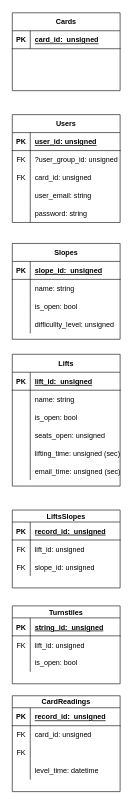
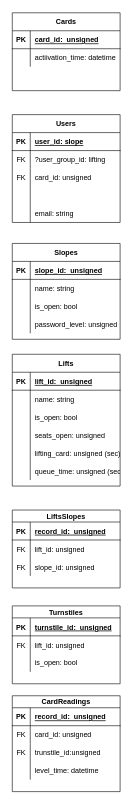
  <mxCell id="0" />
  <mxCell id="1" parent="0" />
  <mxCell id="2" value="Users" style="shape=table;startSize=30;container=1;collapsible=1;childLayout=tableLayout;fixedRows=1;rowLines=0;fontStyle=1;align=center;resizeLast=1;" vertex="1" parent="1"><mxGeometry x="20" y="190" width="180" height="180" as="geometry" /></mxCell>
  <mxCell id="3" value="" style="shape=partialRectangle;collapsible=0;dropTarget=0;pointerEvents=0;fillColor=none;top=0;left=0;bottom=1;right=0;points=[[0,0.5],[1,0.5]];portConstraint=eastwest;" vertex="1" parent="2"><mxGeometry y="30" width="180" height="30" as="geometry" /></mxCell>
  <mxCell id="4" value="PK" style="shape=partialRectangle;connectable=0;fillColor=none;top=0;left=0;bottom=0;right=0;fontStyle=1;overflow=hidden;" vertex="1" parent="3"><mxGeometry width="30" height="30" as="geometry" /></mxCell>
- <mxCell id="5" value="user_id: unsigned" style="shape=partialRectangle;connectable=0;fillColor=none;top=0;left=0;bottom=0;right=0;align=left;spacingLeft=6;fontStyle=5;overflow=hidden;" vertex="1" parent="3"><mxGeometry x="30" width="150" height="30" as="geometry" /></mxCell>
+ <mxCell id="5" value="user_id: slope" style="shape=partialRectangle;connectable=0;fillColor=none;top=0;left=0;bottom=0;right=0;align=left;spacingLeft=6;fontStyle=5;overflow=hidden;" vertex="1" parent="3"><mxGeometry x="30" width="150" height="30" as="geometry" /></mxCell>
  <mxCell id="6" value="" style="shape=partialRectangle;collapsible=0;dropTarget=0;pointerEvents=0;fillColor=none;top=0;left=0;bottom=0;right=0;points=[[0,0.5],[1,0.5]];portConstraint=eastwest;" vertex="1" parent="2"><mxGeometry y="60" width="180" height="30" as="geometry" /></mxCell>
  <mxCell id="7" value="FK" style="shape=partialRectangle;connectable=0;fillColor=none;top=0;left=0;bottom=0;right=0;editable=1;overflow=hidden;" vertex="1" parent="6"><mxGeometry width="30" height="30" as="geometry" /></mxCell>
- <mxCell id="8" value="?user_group_id: unsigned" style="shape=partialRectangle;connectable=0;fillColor=none;top=0;left=0;bottom=0;right=0;align=left;spacingLeft=6;overflow=hidden;" vertex="1" parent="6"><mxGeometry x="30" width="150" height="30" as="geometry" /></mxCell>
+ <mxCell id="8" value="?user_group_id: lifting" style="shape=partialRectangle;connectable=0;fillColor=none;top=0;left=0;bottom=0;right=0;align=left;spacingLeft=6;overflow=hidden;" vertex="1" parent="6"><mxGeometry x="30" width="150" height="30" as="geometry" /></mxCell>
  <mxCell id="9" value="" style="shape=partialRectangle;collapsible=0;dropTarget=0;pointerEvents=0;fillColor=none;top=0;left=0;bottom=0;right=0;points=[[0,0.5],[1,0.5]];portConstraint=eastwest;" vertex="1" parent="2"><mxGeometry y="90" width="180" height="30" as="geometry" /></mxCell>
  <mxCell id="10" value="FK" style="shape=partialRectangle;connectable=0;fillColor=none;top=0;left=0;bottom=0;right=0;editable=1;overflow=hidden;" vertex="1" parent="9"><mxGeometry width="30" height="30" as="geometry" /></mxCell>
  <mxCell id="11" value="card_id: unsigned" style="shape=partialRectangle;connectable=0;fillColor=none;top=0;left=0;bottom=0;right=0;align=left;spacingLeft=6;overflow=hidden;" vertex="1" parent="9"><mxGeometry x="30" width="150" height="30" as="geometry" /></mxCell>
  <mxCell id="12" value="" style="shape=partialRectangle;collapsible=0;dropTarget=0;pointerEvents=0;fillColor=none;top=0;left=0;bottom=0;right=0;points=[[0,0.5],[1,0.5]];portConstraint=eastwest;" vertex="1" parent="2"><mxGeometry y="120" width="180" height="30" as="geometry" /></mxCell>
  <mxCell id="13" value="" style="shape=partialRectangle;connectable=0;fillColor=none;top=0;left=0;bottom=0;right=0;editable=1;overflow=hidden;" vertex="1" parent="12"><mxGeometry width="30" height="30" as="geometry" /></mxCell>
- <mxCell id="14" value="user_email: string" style="shape=partialRectangle;connectable=0;fillColor=none;top=0;left=0;bottom=0;right=0;align=left;spacingLeft=6;overflow=hidden;" vertex="1" parent="12"><mxGeometry x="30" width="150" height="30" as="geometry" /></mxCell>
  <mxCell id="15" value="" style="shape=partialRectangle;collapsible=0;dropTarget=0;pointerEvents=0;fillColor=none;top=0;left=0;bottom=0;right=0;points=[[0,0.5],[1,0.5]];portConstraint=eastwest;" vertex="1" parent="2"><mxGeometry y="150" width="180" height="30" as="geometry" /></mxCell>
  <mxCell id="16" value="" style="shape=partialRectangle;connectable=0;fillColor=none;top=0;left=0;bottom=0;right=0;editable=1;overflow=hidden;" vertex="1" parent="15"><mxGeometry width="30" height="30" as="geometry" /></mxCell>
- <mxCell id="17" value="password: string" style="shape=partialRectangle;connectable=0;fillColor=none;top=0;left=0;bottom=0;right=0;align=left;spacingLeft=6;overflow=hidden;" vertex="1" parent="15"><mxGeometry x="30" width="150" height="30" as="geometry" /></mxCell>
+ <mxCell id="17" value="email: string" style="shape=partialRectangle;connectable=0;fillColor=none;top=0;left=0;bottom=0;right=0;align=left;spacingLeft=6;overflow=hidden;" vertex="1" parent="15"><mxGeometry x="30" width="150" height="30" as="geometry" /></mxCell>
  <mxCell id="18" value="Cards" style="shape=table;startSize=30;container=1;collapsible=1;childLayout=tableLayout;fixedRows=1;rowLines=0;fontStyle=1;align=center;resizeLast=1;" vertex="1" parent="1"><mxGeometry x="20" y="20" width="180" height="130" as="geometry" /></mxCell>
  <mxCell id="19" value="" style="shape=partialRectangle;collapsible=0;dropTarget=0;pointerEvents=0;fillColor=none;top=0;left=0;bottom=1;right=0;points=[[0,0.5],[1,0.5]];portConstraint=eastwest;" vertex="1" parent="18"><mxGeometry y="30" width="180" height="30" as="geometry" /></mxCell>
  <mxCell id="20" value="PK" style="shape=partialRectangle;connectable=0;fillColor=none;top=0;left=0;bottom=0;right=0;fontStyle=1;overflow=hidden;" vertex="1" parent="19"><mxGeometry width="30" height="30" as="geometry" /></mxCell>
  <mxCell id="21" value="card_id:  unsigned" style="shape=partialRectangle;connectable=0;fillColor=none;top=0;left=0;bottom=0;right=0;align=left;spacingLeft=6;fontStyle=5;overflow=hidden;" vertex="1" parent="19"><mxGeometry x="30" width="150" height="30" as="geometry" /></mxCell>
  <mxCell id="22" value="" style="shape=partialRectangle;collapsible=0;dropTarget=0;pointerEvents=0;fillColor=none;top=0;left=0;bottom=0;right=0;points=[[0,0.5],[1,0.5]];portConstraint=eastwest;" vertex="1" parent="18"><mxGeometry y="60" width="180" height="30" as="geometry" /></mxCell>
  <mxCell id="23" value="" style="shape=partialRectangle;connectable=0;fillColor=none;top=0;left=0;bottom=0;right=0;editable=1;overflow=hidden;" vertex="1" parent="22"><mxGeometry width="30" height="30" as="geometry" /></mxCell>
+ <mxCell id="24" value="actiivation_time: datetime" style="shape=partialRectangle;connectable=0;fillColor=none;top=0;left=0;bottom=0;right=0;align=left;spacingLeft=6;overflow=hidden;" vertex="1" parent="22"><mxGeometry x="30" width="150" height="30" as="geometry" /></mxCell>
  <mxCell id="25" value="" style="shape=partialRectangle;collapsible=0;dropTarget=0;pointerEvents=0;fillColor=none;top=0;left=0;bottom=0;right=0;points=[[0,0.5],[1,0.5]];portConstraint=eastwest;" vertex="1" parent="18"><mxGeometry y="90" width="180" height="30" as="geometry" /></mxCell>
  <mxCell id="26" value="" style="shape=partialRectangle;connectable=0;fillColor=none;top=0;left=0;bottom=0;right=0;editable=1;overflow=hidden;" vertex="1" parent="25"><mxGeometry width="30" height="30" as="geometry" /></mxCell>
  <mxCell id="27" value="Slopes" style="shape=table;startSize=30;container=1;collapsible=1;childLayout=tableLayout;fixedRows=1;rowLines=0;fontStyle=1;align=center;resizeLast=1;" vertex="1" parent="1"><mxGeometry x="20" y="405" width="180" height="160" as="geometry" /></mxCell>
  <mxCell id="28" value="" style="shape=partialRectangle;collapsible=0;dropTarget=0;pointerEvents=0;fillColor=none;top=0;left=0;bottom=1;right=0;points=[[0,0.5],[1,0.5]];portConstraint=eastwest;" vertex="1" parent="27"><mxGeometry y="30" width="180" height="30" as="geometry" /></mxCell>
  <mxCell id="29" value="PK" style="shape=partialRectangle;connectable=0;fillColor=none;top=0;left=0;bottom=0;right=0;fontStyle=1;overflow=hidden;" vertex="1" parent="28"><mxGeometry width="30" height="30" as="geometry" /></mxCell>
  <mxCell id="30" value="slope_id:  unsigned" style="shape=partialRectangle;connectable=0;fillColor=none;top=0;left=0;bottom=0;right=0;align=left;spacingLeft=6;fontStyle=5;overflow=hidden;" vertex="1" parent="28"><mxGeometry x="30" width="150" height="30" as="geometry" /></mxCell>
  <mxCell id="31" value="" style="shape=partialRectangle;collapsible=0;dropTarget=0;pointerEvents=0;fillColor=none;top=0;left=0;bottom=0;right=0;points=[[0,0.5],[1,0.5]];portConstraint=eastwest;" vertex="1" parent="27"><mxGeometry y="60" width="180" height="30" as="geometry" /></mxCell>
  <mxCell id="32" value="" style="shape=partialRectangle;connectable=0;fillColor=none;top=0;left=0;bottom=0;right=0;editable=1;overflow=hidden;" vertex="1" parent="31"><mxGeometry width="30" height="30" as="geometry" /></mxCell>
  <mxCell id="33" value="name: string" style="shape=partialRectangle;connectable=0;fillColor=none;top=0;left=0;bottom=0;right=0;align=left;spacingLeft=6;overflow=hidden;" vertex="1" parent="31"><mxGeometry x="30" width="150" height="30" as="geometry" /></mxCell>
  <mxCell id="34" value="" style="shape=partialRectangle;collapsible=0;dropTarget=0;pointerEvents=0;fillColor=none;top=0;left=0;bottom=0;right=0;points=[[0,0.5],[1,0.5]];portConstraint=eastwest;" vertex="1" parent="27"><mxGeometry y="90" width="180" height="30" as="geometry" /></mxCell>
  <mxCell id="35" value="" style="shape=partialRectangle;connectable=0;fillColor=none;top=0;left=0;bottom=0;right=0;editable=1;overflow=hidden;" vertex="1" parent="34"><mxGeometry width="30" height="30" as="geometry" /></mxCell>
  <mxCell id="36" value="is_open: bool" style="shape=partialRectangle;connectable=0;fillColor=none;top=0;left=0;bottom=0;right=0;align=left;spacingLeft=6;overflow=hidden;" vertex="1" parent="34"><mxGeometry x="30" width="150" height="30" as="geometry" /></mxCell>
  <mxCell id="37" value="" style="shape=partialRectangle;collapsible=0;dropTarget=0;pointerEvents=0;fillColor=none;top=0;left=0;bottom=0;right=0;points=[[0,0.5],[1,0.5]];portConstraint=eastwest;" vertex="1" parent="27"><mxGeometry y="120" width="180" height="30" as="geometry" /></mxCell>
  <mxCell id="38" value="" style="shape=partialRectangle;connectable=0;fillColor=none;top=0;left=0;bottom=0;right=0;editable=1;overflow=hidden;" vertex="1" parent="37"><mxGeometry width="30" height="30" as="geometry" /></mxCell>
- <mxCell id="39" value="difficullty_level: unsigned" style="shape=partialRectangle;connectable=0;fillColor=none;top=0;left=0;bottom=0;right=0;align=left;spacingLeft=6;overflow=hidden;" vertex="1" parent="37"><mxGeometry x="30" width="150" height="30" as="geometry" /></mxCell>
+ <mxCell id="39" value="password_level: unsigned" style="shape=partialRectangle;connectable=0;fillColor=none;top=0;left=0;bottom=0;right=0;align=left;spacingLeft=6;overflow=hidden;" vertex="1" parent="37"><mxGeometry x="30" width="150" height="30" as="geometry" /></mxCell>
  <mxCell id="40" value="Lifts" style="shape=table;startSize=30;container=1;collapsible=1;childLayout=tableLayout;fixedRows=1;rowLines=0;fontStyle=1;align=center;resizeLast=1;" vertex="1" parent="1"><mxGeometry x="20" y="590" width="180" height="220" as="geometry" /></mxCell>
  <mxCell id="41" value="" style="shape=partialRectangle;collapsible=0;dropTarget=0;pointerEvents=0;fillColor=none;top=0;left=0;bottom=1;right=0;points=[[0,0.5],[1,0.5]];portConstraint=eastwest;" vertex="1" parent="40"><mxGeometry y="30" width="180" height="30" as="geometry" /></mxCell>
  <mxCell id="42" value="PK" style="shape=partialRectangle;connectable=0;fillColor=none;top=0;left=0;bottom=0;right=0;fontStyle=1;overflow=hidden;" vertex="1" parent="41"><mxGeometry width="30" height="30" as="geometry" /></mxCell>
  <mxCell id="43" value="lift_id:  unsigned" style="shape=partialRectangle;connectable=0;fillColor=none;top=0;left=0;bottom=0;right=0;align=left;spacingLeft=6;fontStyle=5;overflow=hidden;" vertex="1" parent="41"><mxGeometry x="30" width="150" height="30" as="geometry" /></mxCell>
  <mxCell id="44" value="" style="shape=partialRectangle;collapsible=0;dropTarget=0;pointerEvents=0;fillColor=none;top=0;left=0;bottom=0;right=0;points=[[0,0.5],[1,0.5]];portConstraint=eastwest;" vertex="1" parent="40"><mxGeometry y="60" width="180" height="30" as="geometry" /></mxCell>
  <mxCell id="45" value="" style="shape=partialRectangle;connectable=0;fillColor=none;top=0;left=0;bottom=0;right=0;editable=1;overflow=hidden;" vertex="1" parent="44"><mxGeometry width="30" height="30" as="geometry" /></mxCell>
  <mxCell id="46" value="name: string" style="shape=partialRectangle;connectable=0;fillColor=none;top=0;left=0;bottom=0;right=0;align=left;spacingLeft=6;overflow=hidden;" vertex="1" parent="44"><mxGeometry x="30" width="150" height="30" as="geometry" /></mxCell>
  <mxCell id="47" value="" style="shape=partialRectangle;collapsible=0;dropTarget=0;pointerEvents=0;fillColor=none;top=0;left=0;bottom=0;right=0;points=[[0,0.5],[1,0.5]];portConstraint=eastwest;" vertex="1" parent="40"><mxGeometry y="90" width="180" height="30" as="geometry" /></mxCell>
  <mxCell id="48" value="" style="shape=partialRectangle;connectable=0;fillColor=none;top=0;left=0;bottom=0;right=0;editable=1;overflow=hidden;" vertex="1" parent="47"><mxGeometry width="30" height="30" as="geometry" /></mxCell>
  <mxCell id="49" value="is_open: bool" style="shape=partialRectangle;connectable=0;fillColor=none;top=0;left=0;bottom=0;right=0;align=left;spacingLeft=6;overflow=hidden;" vertex="1" parent="47"><mxGeometry x="30" width="150" height="30" as="geometry" /></mxCell>
  <mxCell id="50" value="" style="shape=partialRectangle;collapsible=0;dropTarget=0;pointerEvents=0;fillColor=none;top=0;left=0;bottom=0;right=0;points=[[0,0.5],[1,0.5]];portConstraint=eastwest;" vertex="1" parent="40"><mxGeometry y="120" width="180" height="30" as="geometry" /></mxCell>
  <mxCell id="51" value="" style="shape=partialRectangle;connectable=0;fillColor=none;top=0;left=0;bottom=0;right=0;editable=1;overflow=hidden;" vertex="1" parent="50"><mxGeometry width="30" height="30" as="geometry" /></mxCell>
  <mxCell id="52" value="seats_open: unsigned" style="shape=partialRectangle;connectable=0;fillColor=none;top=0;left=0;bottom=0;right=0;align=left;spacingLeft=6;overflow=hidden;" vertex="1" parent="50"><mxGeometry x="30" width="150" height="30" as="geometry" /></mxCell>
  <mxCell id="53" value="" style="shape=partialRectangle;collapsible=0;dropTarget=0;pointerEvents=0;fillColor=none;top=0;left=0;bottom=0;right=0;points=[[0,0.5],[1,0.5]];portConstraint=eastwest;" vertex="1" parent="40"><mxGeometry y="150" width="180" height="30" as="geometry" /></mxCell>
  <mxCell id="54" value="" style="shape=partialRectangle;connectable=0;fillColor=none;top=0;left=0;bottom=0;right=0;editable=1;overflow=hidden;" vertex="1" parent="53"><mxGeometry width="30" height="30" as="geometry" /></mxCell>
- <mxCell id="55" value="lifting_time: unsigned (sec)" style="shape=partialRectangle;connectable=0;fillColor=none;top=0;left=0;bottom=0;right=0;align=left;spacingLeft=6;overflow=hidden;" vertex="1" parent="53"><mxGeometry x="30" width="150" height="30" as="geometry" /></mxCell>
+ <mxCell id="55" value="lifting_card: unsigned (sec)" style="shape=partialRectangle;connectable=0;fillColor=none;top=0;left=0;bottom=0;right=0;align=left;spacingLeft=6;overflow=hidden;" vertex="1" parent="53"><mxGeometry x="30" width="150" height="30" as="geometry" /></mxCell>
  <mxCell id="56" value="" style="shape=partialRectangle;collapsible=0;dropTarget=0;pointerEvents=0;fillColor=none;top=0;left=0;bottom=0;right=0;points=[[0,0.5],[1,0.5]];portConstraint=eastwest;" vertex="1" parent="40"><mxGeometry y="180" width="180" height="30" as="geometry" /></mxCell>
  <mxCell id="57" value="" style="shape=partialRectangle;connectable=0;fillColor=none;top=0;left=0;bottom=0;right=0;editable=1;overflow=hidden;" vertex="1" parent="56"><mxGeometry width="30" height="30" as="geometry" /></mxCell>
- <mxCell id="58" value="email_time: unsigned (sec)" style="shape=partialRectangle;connectable=0;fillColor=none;top=0;left=0;bottom=0;right=0;align=left;spacingLeft=6;overflow=hidden;" vertex="1" parent="56"><mxGeometry x="30" width="150" height="30" as="geometry" /></mxCell>
+ <mxCell id="58" value="queue_time: unsigned (sec)" style="shape=partialRectangle;connectable=0;fillColor=none;top=0;left=0;bottom=0;right=0;align=left;spacingLeft=6;overflow=hidden;" vertex="1" parent="56"><mxGeometry x="30" width="150" height="30" as="geometry" /></mxCell>
  <mxCell id="59" value="LiftsSlopes" style="shape=table;startSize=20;container=1;collapsible=1;childLayout=tableLayout;fixedRows=1;rowLines=0;fontStyle=1;align=center;resizeLast=1;" vertex="1" parent="1"><mxGeometry x="20" y="850" width="180" height="130" as="geometry" /></mxCell>
  <mxCell id="60" value="" style="shape=partialRectangle;collapsible=0;dropTarget=0;pointerEvents=0;fillColor=none;top=0;left=0;bottom=1;right=0;points=[[0,0.5],[1,0.5]];portConstraint=eastwest;" vertex="1" parent="59"><mxGeometry y="20" width="180" height="30" as="geometry" /></mxCell>
  <mxCell id="61" value="PK" style="shape=partialRectangle;connectable=0;fillColor=none;top=0;left=0;bottom=0;right=0;fontStyle=1;overflow=hidden;" vertex="1" parent="60"><mxGeometry width="30" height="30" as="geometry" /></mxCell>
  <mxCell id="62" value="record_id:  unsigned" style="shape=partialRectangle;connectable=0;fillColor=none;top=0;left=0;bottom=0;right=0;align=left;spacingLeft=6;fontStyle=5;overflow=hidden;" vertex="1" parent="60"><mxGeometry x="30" width="150" height="30" as="geometry" /></mxCell>
  <mxCell id="63" value="" style="shape=partialRectangle;collapsible=0;dropTarget=0;pointerEvents=0;fillColor=none;top=0;left=0;bottom=0;right=0;points=[[0,0.5],[1,0.5]];portConstraint=eastwest;" vertex="1" parent="59"><mxGeometry y="50" width="180" height="30" as="geometry" /></mxCell>
  <mxCell id="64" value="FK" style="shape=partialRectangle;connectable=0;fillColor=none;top=0;left=0;bottom=0;right=0;editable=1;overflow=hidden;" vertex="1" parent="63"><mxGeometry width="30" height="30" as="geometry" /></mxCell>
  <mxCell id="65" value="lift_id: unsigned" style="shape=partialRectangle;connectable=0;fillColor=none;top=0;left=0;bottom=0;right=0;align=left;spacingLeft=6;overflow=hidden;" vertex="1" parent="63"><mxGeometry x="30" width="150" height="30" as="geometry" /></mxCell>
  <mxCell id="66" value="" style="shape=partialRectangle;collapsible=0;dropTarget=0;pointerEvents=0;fillColor=none;top=0;left=0;bottom=0;right=0;points=[[0,0.5],[1,0.5]];portConstraint=eastwest;" vertex="1" parent="59"><mxGeometry y="80" width="180" height="30" as="geometry" /></mxCell>
  <mxCell id="67" value="FK" style="shape=partialRectangle;connectable=0;fillColor=none;top=0;left=0;bottom=0;right=0;editable=1;overflow=hidden;" vertex="1" parent="66"><mxGeometry width="30" height="30" as="geometry" /></mxCell>
  <mxCell id="68" value="slope_id: unsigned" style="shape=partialRectangle;connectable=0;fillColor=none;top=0;left=0;bottom=0;right=0;align=left;spacingLeft=6;overflow=hidden;" vertex="1" parent="66"><mxGeometry x="30" width="150" height="30" as="geometry" /></mxCell>
  <mxCell id="69" value="Turnstiles" style="shape=table;startSize=20;container=1;collapsible=1;childLayout=tableLayout;fixedRows=1;rowLines=0;fontStyle=1;align=center;resizeLast=1;" vertex="1" parent="1"><mxGeometry x="20" y="1010" width="180" height="130" as="geometry" /></mxCell>
  <mxCell id="70" value="" style="shape=partialRectangle;collapsible=0;dropTarget=0;pointerEvents=0;fillColor=none;top=0;left=0;bottom=1;right=0;points=[[0,0.5],[1,0.5]];portConstraint=eastwest;" vertex="1" parent="69"><mxGeometry y="20" width="180" height="30" as="geometry" /></mxCell>
  <mxCell id="71" value="PK" style="shape=partialRectangle;connectable=0;fillColor=none;top=0;left=0;bottom=0;right=0;fontStyle=1;overflow=hidden;" vertex="1" parent="70"><mxGeometry width="30" height="30" as="geometry" /></mxCell>
- <mxCell id="72" value="string_id:  unsigned" style="shape=partialRectangle;connectable=0;fillColor=none;top=0;left=0;bottom=0;right=0;align=left;spacingLeft=6;fontStyle=5;overflow=hidden;" vertex="1" parent="70"><mxGeometry x="30" width="150" height="30" as="geometry" /></mxCell>
+ <mxCell id="72" value="turnstile_id:  unsigned" style="shape=partialRectangle;connectable=0;fillColor=none;top=0;left=0;bottom=0;right=0;align=left;spacingLeft=6;fontStyle=5;overflow=hidden;" vertex="1" parent="70"><mxGeometry x="30" width="150" height="30" as="geometry" /></mxCell>
  <mxCell id="73" value="" style="shape=partialRectangle;collapsible=0;dropTarget=0;pointerEvents=0;fillColor=none;top=0;left=0;bottom=0;right=0;points=[[0,0.5],[1,0.5]];portConstraint=eastwest;" vertex="1" parent="69"><mxGeometry y="50" width="180" height="30" as="geometry" /></mxCell>
  <mxCell id="74" value="FK" style="shape=partialRectangle;connectable=0;fillColor=none;top=0;left=0;bottom=0;right=0;editable=1;overflow=hidden;" vertex="1" parent="73"><mxGeometry width="30" height="30" as="geometry" /></mxCell>
  <mxCell id="75" value="lift_id: unsigned" style="shape=partialRectangle;connectable=0;fillColor=none;top=0;left=0;bottom=0;right=0;align=left;spacingLeft=6;overflow=hidden;" vertex="1" parent="73"><mxGeometry x="30" width="150" height="30" as="geometry" /></mxCell>
  <mxCell id="76" value="" style="shape=partialRectangle;collapsible=0;dropTarget=0;pointerEvents=0;fillColor=none;top=0;left=0;bottom=0;right=0;points=[[0,0.5],[1,0.5]];portConstraint=eastwest;" vertex="1" parent="69"><mxGeometry y="80" width="180" height="30" as="geometry" /></mxCell>
  <mxCell id="77" value="" style="shape=partialRectangle;connectable=0;fillColor=none;top=0;left=0;bottom=0;right=0;editable=1;overflow=hidden;" vertex="1" parent="76"><mxGeometry width="30" height="30" as="geometry" /></mxCell>
  <mxCell id="78" value="is_open: bool" style="shape=partialRectangle;connectable=0;fillColor=none;top=0;left=0;bottom=0;right=0;align=left;spacingLeft=6;overflow=hidden;" vertex="1" parent="76"><mxGeometry x="30" width="150" height="30" as="geometry" /></mxCell>
  <mxCell id="79" value="CardReadings" style="shape=table;startSize=20;container=1;collapsible=1;childLayout=tableLayout;fixedRows=1;rowLines=0;fontStyle=1;align=center;resizeLast=1;" vertex="1" parent="1"><mxGeometry x="20" y="1160" width="180" height="160" as="geometry" /></mxCell>
  <mxCell id="80" value="" style="shape=partialRectangle;collapsible=0;dropTarget=0;pointerEvents=0;fillColor=none;top=0;left=0;bottom=1;right=0;points=[[0,0.5],[1,0.5]];portConstraint=eastwest;" vertex="1" parent="79"><mxGeometry y="20" width="180" height="30" as="geometry" /></mxCell>
  <mxCell id="81" value="PK" style="shape=partialRectangle;connectable=0;fillColor=none;top=0;left=0;bottom=0;right=0;fontStyle=1;overflow=hidden;" vertex="1" parent="80"><mxGeometry width="30" height="30" as="geometry" /></mxCell>
  <mxCell id="82" value="record_id:  unsigned" style="shape=partialRectangle;connectable=0;fillColor=none;top=0;left=0;bottom=0;right=0;align=left;spacingLeft=6;fontStyle=5;overflow=hidden;" vertex="1" parent="80"><mxGeometry x="30" width="150" height="30" as="geometry" /></mxCell>
  <mxCell id="83" value="" style="shape=partialRectangle;collapsible=0;dropTarget=0;pointerEvents=0;fillColor=none;top=0;left=0;bottom=0;right=0;points=[[0,0.5],[1,0.5]];portConstraint=eastwest;" vertex="1" parent="79"><mxGeometry y="50" width="180" height="30" as="geometry" /></mxCell>
  <mxCell id="84" value="FK" style="shape=partialRectangle;connectable=0;fillColor=none;top=0;left=0;bottom=0;right=0;editable=1;overflow=hidden;" vertex="1" parent="83"><mxGeometry width="30" height="30" as="geometry" /></mxCell>
  <mxCell id="85" value="card_id: unsigned" style="shape=partialRectangle;connectable=0;fillColor=none;top=0;left=0;bottom=0;right=0;align=left;spacingLeft=6;overflow=hidden;" vertex="1" parent="83"><mxGeometry x="30" width="150" height="30" as="geometry" /></mxCell>
  <mxCell id="86" value="" style="shape=partialRectangle;collapsible=0;dropTarget=0;pointerEvents=0;fillColor=none;top=0;left=0;bottom=0;right=0;points=[[0,0.5],[1,0.5]];portConstraint=eastwest;" vertex="1" parent="79"><mxGeometry y="80" width="180" height="30" as="geometry" /></mxCell>
  <mxCell id="87" value="FK" style="shape=partialRectangle;connectable=0;fillColor=none;top=0;left=0;bottom=0;right=0;editable=1;overflow=hidden;" vertex="1" parent="86"><mxGeometry width="30" height="30" as="geometry" /></mxCell>
+ <mxCell id="88" value="trunstile_id:unsigned" style="shape=partialRectangle;connectable=0;fillColor=none;top=0;left=0;bottom=0;right=0;align=left;spacingLeft=6;overflow=hidden;" vertex="1" parent="86"><mxGeometry x="30" width="150" height="30" as="geometry" /></mxCell>
  <mxCell id="89" value="" style="shape=partialRectangle;collapsible=0;dropTarget=0;pointerEvents=0;fillColor=none;top=0;left=0;bottom=0;right=0;points=[[0,0.5],[1,0.5]];portConstraint=eastwest;" vertex="1" parent="79"><mxGeometry y="110" width="180" height="30" as="geometry" /></mxCell>
  <mxCell id="90" value="" style="shape=partialRectangle;connectable=0;fillColor=none;top=0;left=0;bottom=0;right=0;editable=1;overflow=hidden;" vertex="1" parent="89"><mxGeometry width="30" height="30" as="geometry" /></mxCell>
  <mxCell id="91" value="level_time: datetime" style="shape=partialRectangle;connectable=0;fillColor=none;top=0;left=0;bottom=0;right=0;align=left;spacingLeft=6;overflow=hidden;" vertex="1" parent="89"><mxGeometry x="30" width="150" height="30" as="geometry" /></mxCell>
